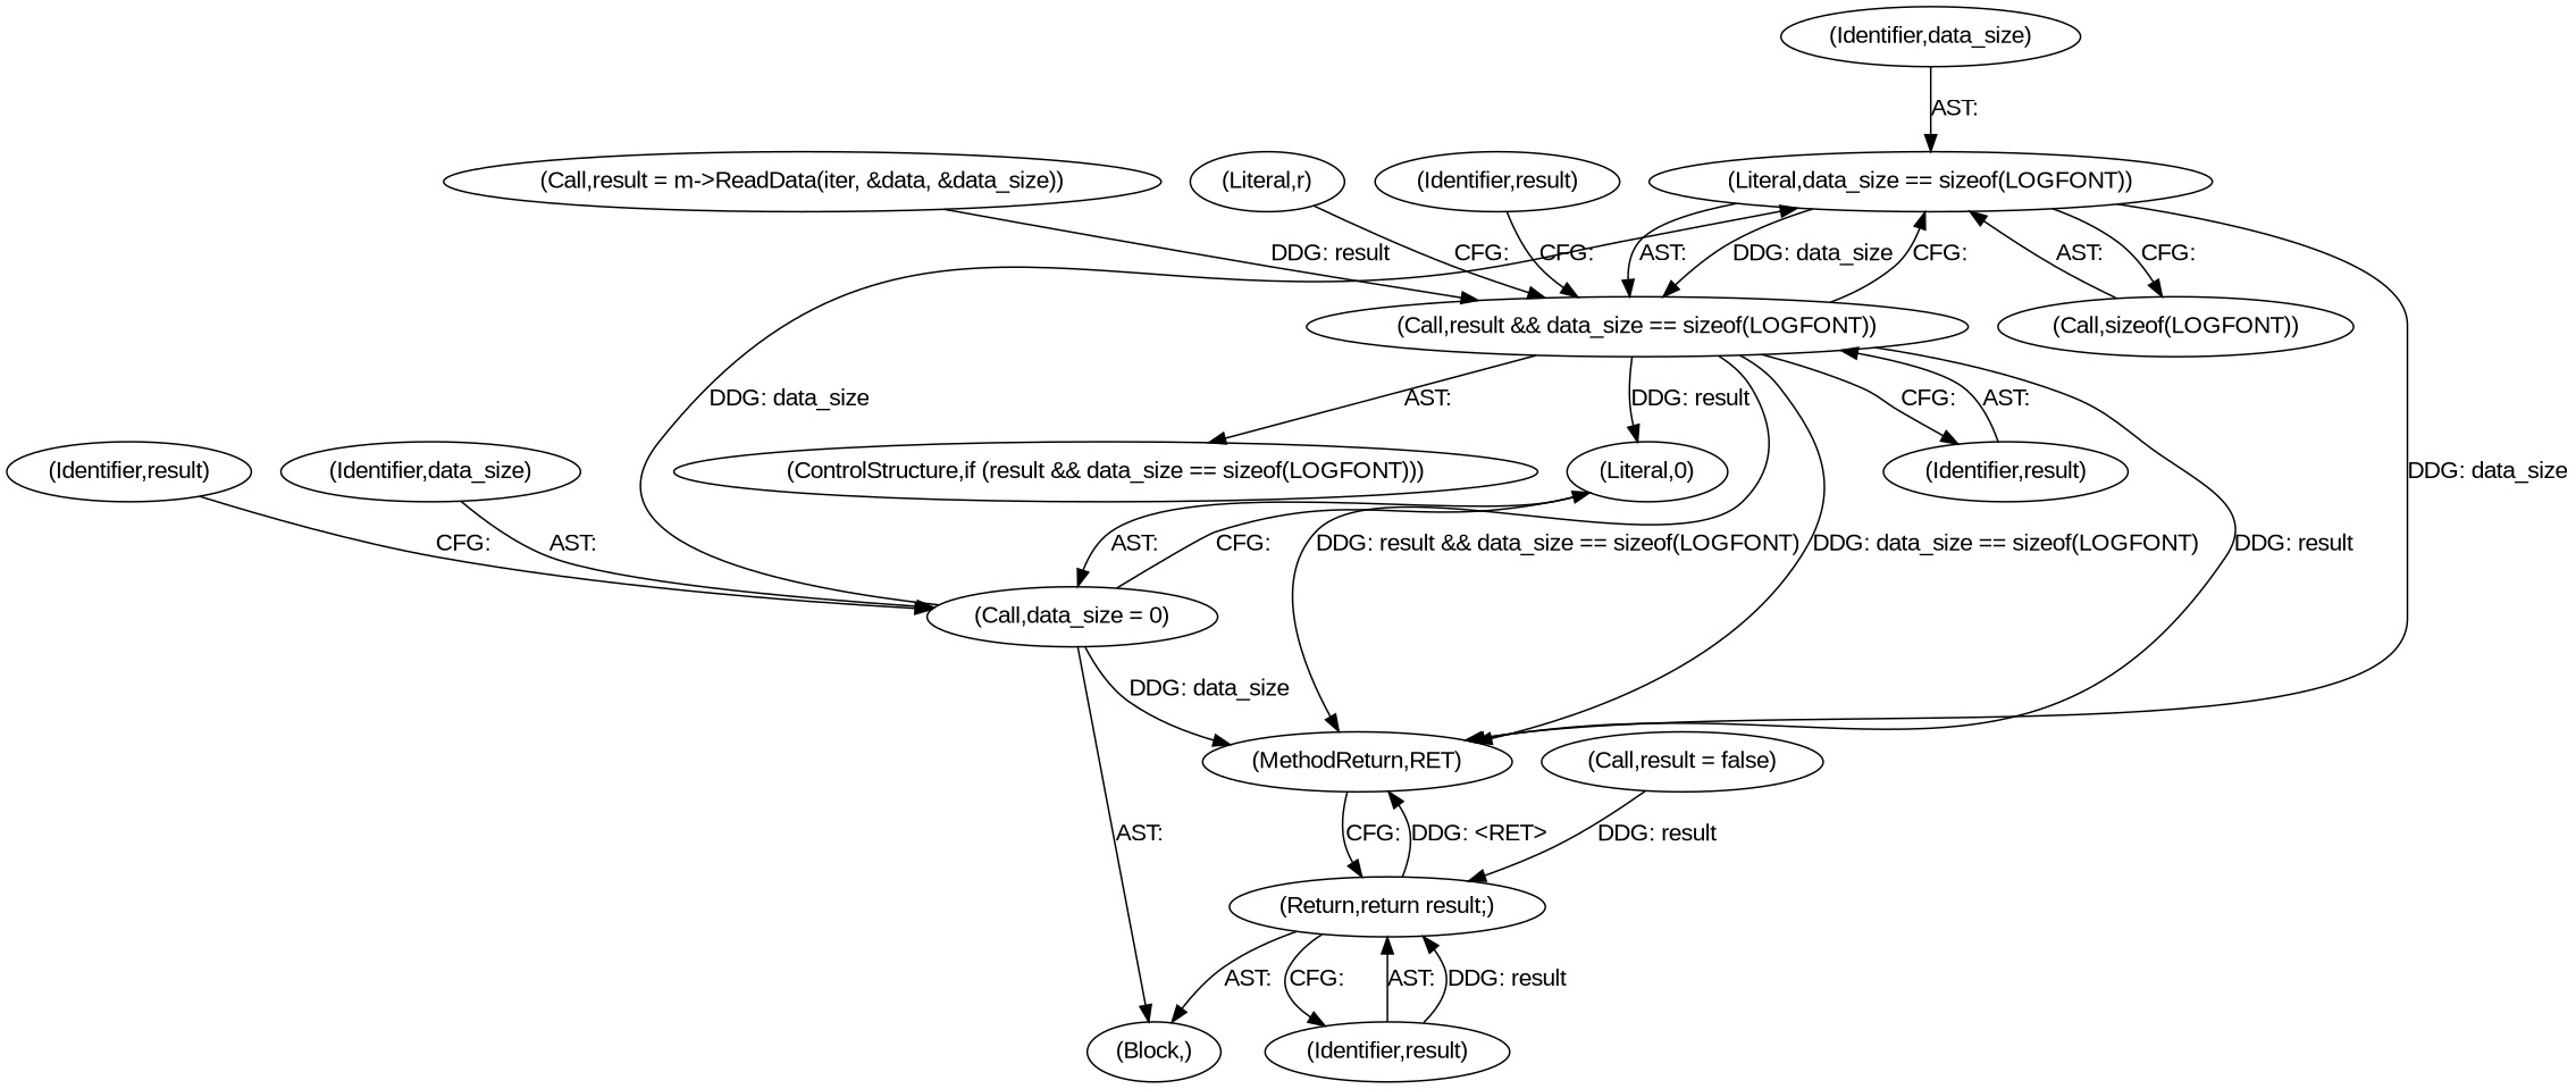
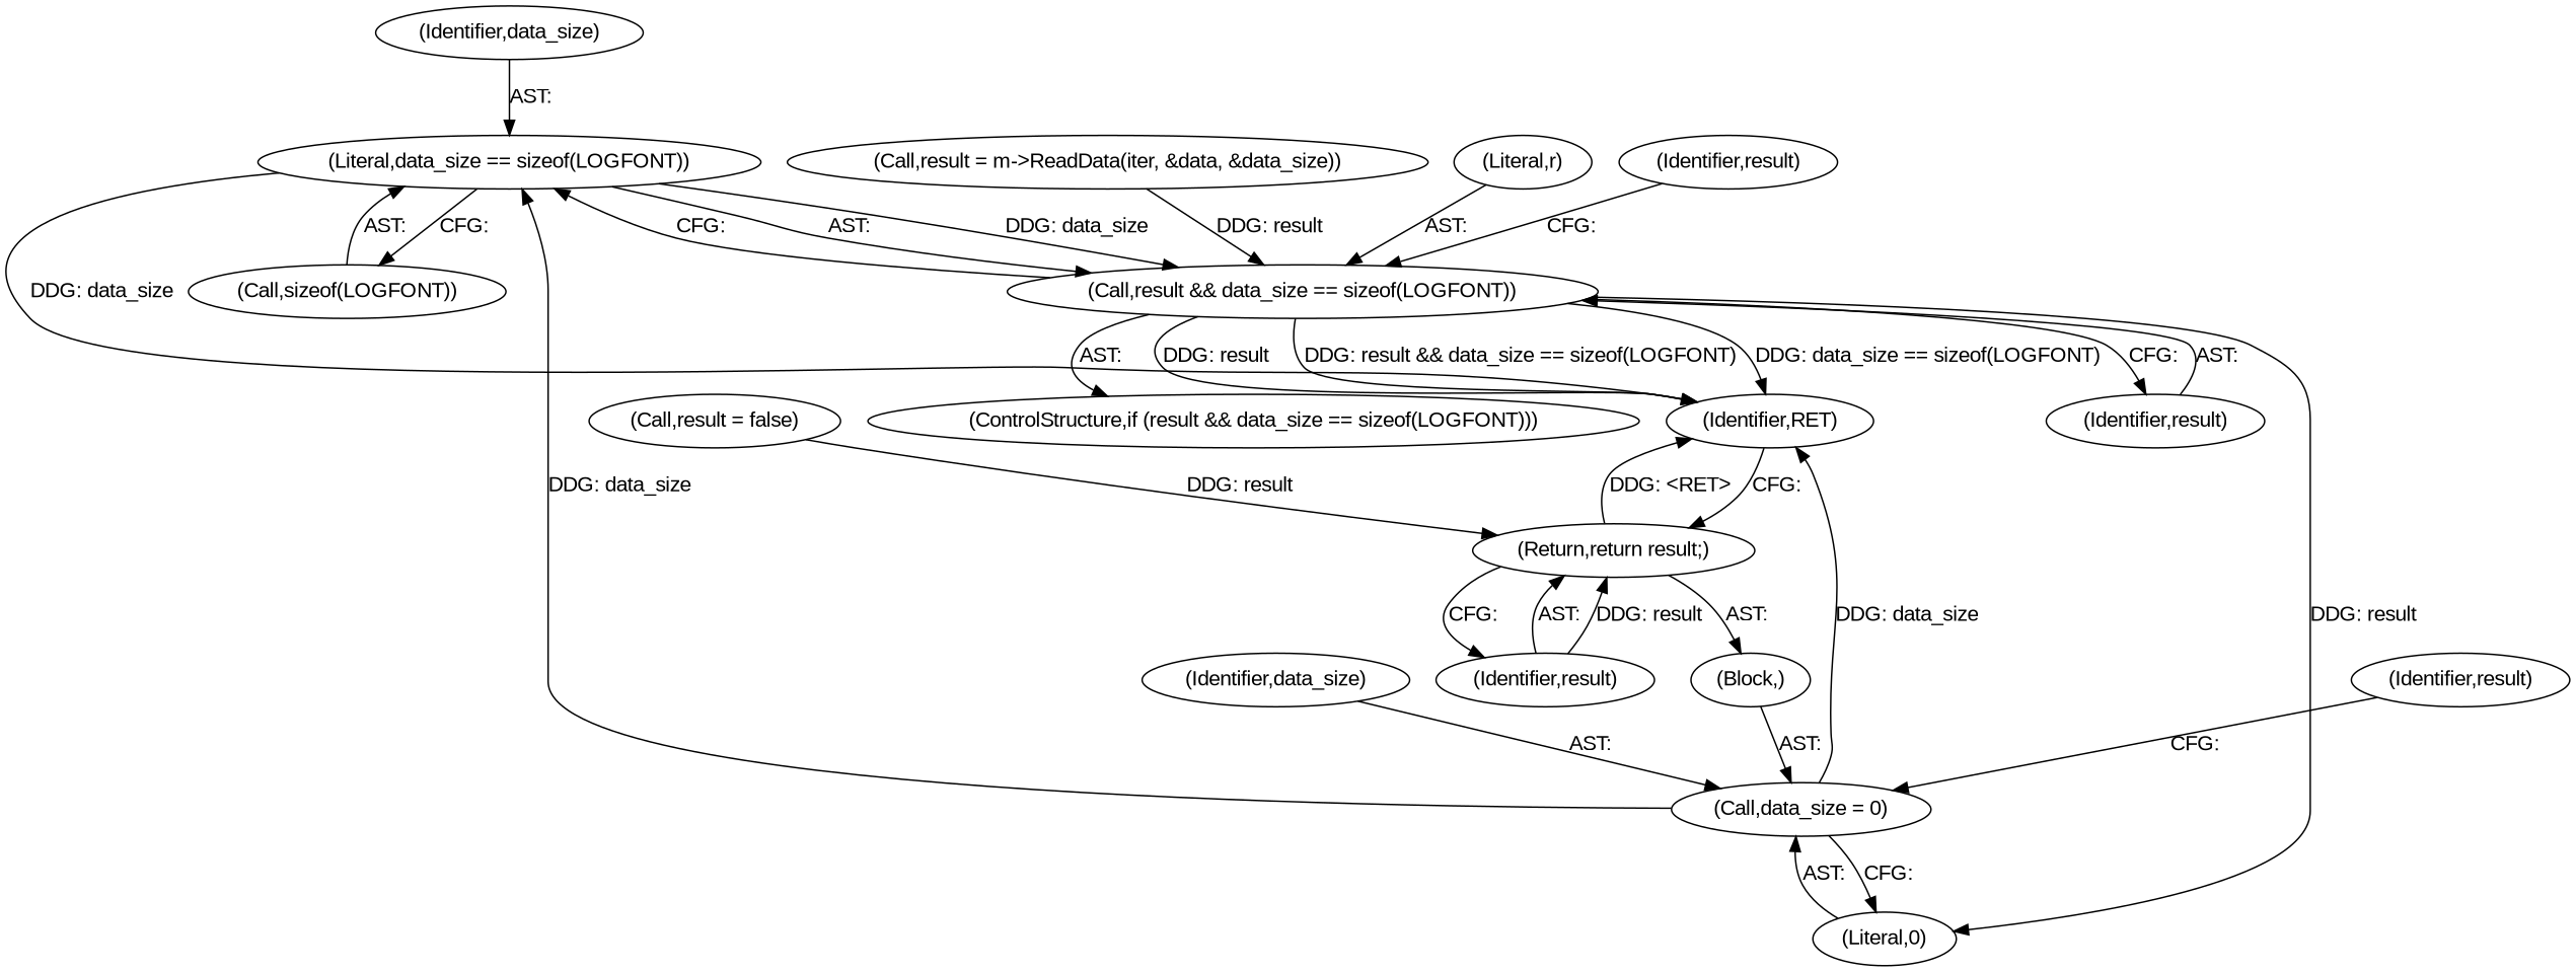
  digraph {
    fontname="Liberation Sans"
    node [fontname="Liberation Sans"]
    edge [fontname="Liberation Sans"]
    n1 [label="(Literal,data_size == sizeof(LOGFONT))"]
    n2 [label="(Call,result && data_size == sizeof(LOGFONT))"]
    n3 [label="(Call,sizeof(LOGFONT))"]
-   n4 [label="(MethodReturn,RET)"]
+   n4 [label="(Identifier,RET)"]
    n5 [label="(Literal,0)"]
    n6 [label="(Identifier,result)"]
    n7 [label="(ControlStructure,if (result && data_size == sizeof(LOGFONT)))"]
    n8 [label="(Return,return result;)"]
    n9 [label="(Call,data_size = 0)"]
    n10 [label="(Block,)"]
    n11 [label="(Identifier,result)"]
    n12 [label="(Call,result = false)"]
    n13 [label="(Call,result = m->ReadData(iter, &data, &data_size))"]
    n14 [label="(Identifier,result)"]
    n15 [label="(Literal,r)"]
    n16 [label="(Identifier,result)"]
    n17 [label="(Identifier,data_size)"]
    n18 [label="(Identifier,data_size)"]
    n1 -> n2 [label="AST: "]
    n1 -> n2 [label="DDG: data_size"]
    n1 -> n3 [label="CFG: "]
    n1 -> n4 [label="DDG: data_size"]
    n2 -> n1 [label="CFG: "]
    n2 -> n4 [label="DDG: result"]
    n2 -> n4 [label="DDG: result && data_size == sizeof(LOGFONT)"]
    n2 -> n4 [label="DDG: data_size == sizeof(LOGFONT)"]
    n2 -> n5 [label="DDG: result"]
    n2 -> n6 [label="CFG: "]
    n2 -> n7 [label="AST: "]
    n3 -> n1 [label="AST: "]
    n4 -> n8 [label="CFG: "]
    n5 -> n9 [label="AST: "]
    n6 -> n2 [label="AST: "]
    n8 -> n4 [label="DDG: <RET>"]
    n8 -> n10 [label="AST: "]
    n8 -> n11 [label="CFG: "]
    n9 -> n1 [label="DDG: data_size"]
    n9 -> n4 [label="DDG: data_size"]
    n9 -> n5 [label="CFG: "]
-   n9 -> n10 [label="AST: "]
+   n10 -> n9 [label="AST: "]
    n11 -> n8 [label="AST: "]
    n11 -> n8 [label="DDG: result"]
    n12 -> n8 [label="DDG: result"]
    n13 -> n2 [label="DDG: result"]
    n14 -> n9 [label="CFG: "]
-   n15 -> n2 [label="CFG: "]
+   n15 -> n2 [label="AST: "]
    n16 -> n2 [label="CFG: "]
    n17 -> n1 [label="AST: "]
    n18 -> n9 [label="AST: "]
  }
